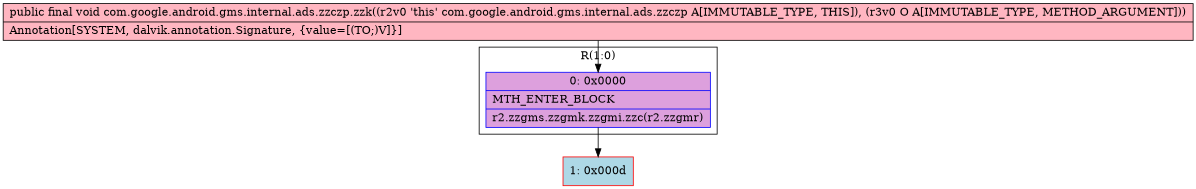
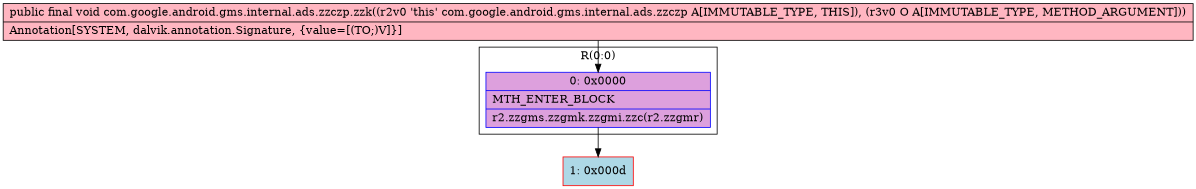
  digraph {
    node [shape=record style=filled]
    n1 [color=blue label="{0\:\ 0x0000|MTH_ENTER_BLOCK\l|r2.zzgms.zzgmk.zzgmi.zzc(r2.zzgmr)\l}" fillcolor=plum]
    n2 [color=red label="{1\:\ 0x000d}" fillcolor=lightblue]
    n3 [label="{public final void com.google.android.gms.internal.ads.zzczp.zzk((r2v0 'this' com.google.android.gms.internal.ads.zzczp A[IMMUTABLE_TYPE, THIS]), (r3v0 O A[IMMUTABLE_TYPE, METHOD_ARGUMENT]))  | Annotation[SYSTEM, dalvik.annotation.Signature, \{value=[(TO;)V]\}]\l}" fillcolor=lightpink]
    subgraph cluster_1 {
-     label="R(1:0)"
+     label="R(0:0)"
      n1
    }
    n1 -> n2
    n3 -> n1
  }
